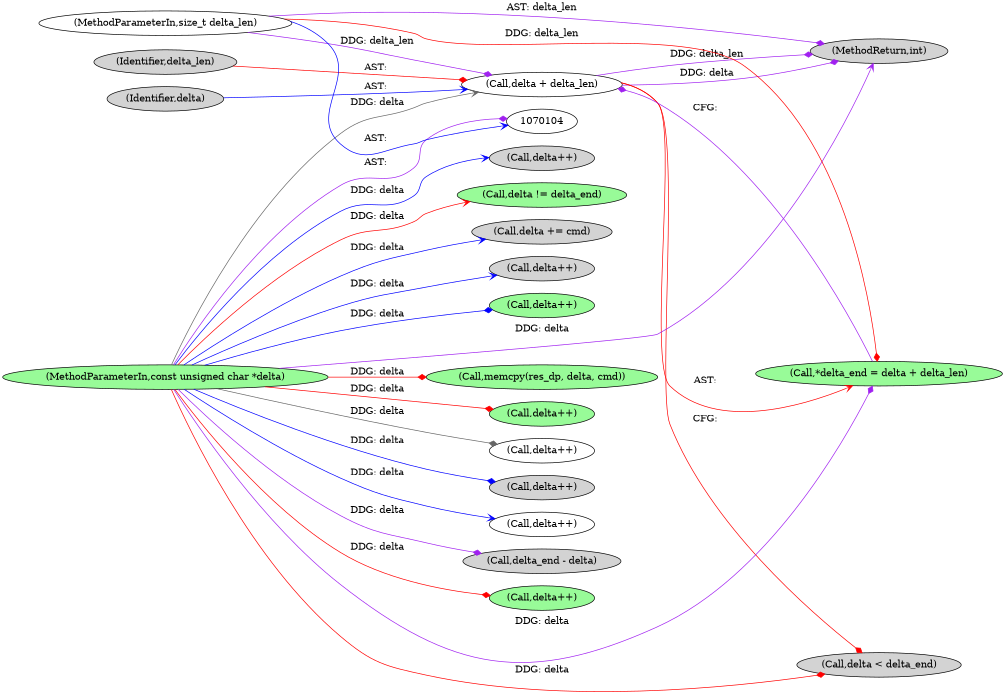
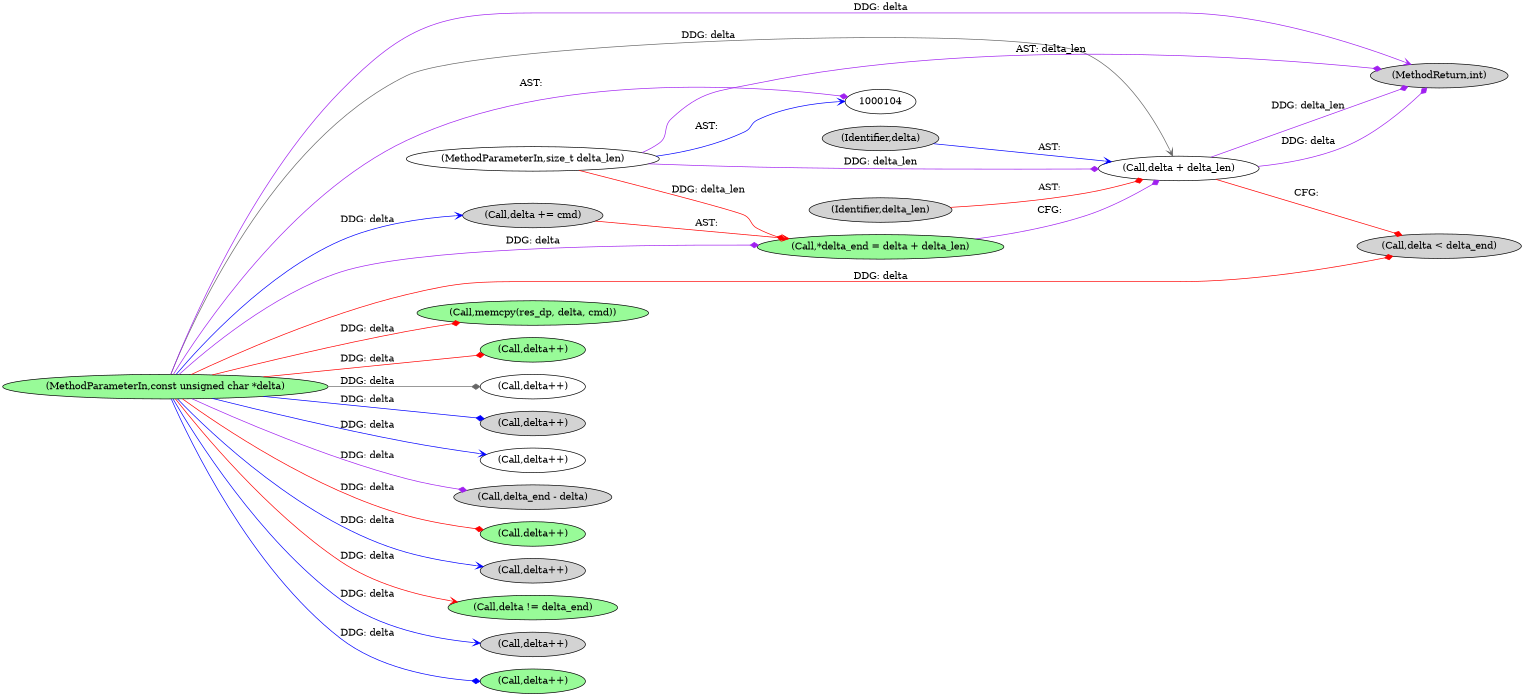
  digraph {
    rankdir=LR
    node [fillcolor=lightgrey style=filled]
    edge [arrowhead=diamond color=purple]
    n1 [fillcolor=white label="(Call,delta + delta_len)"]
    n2 [label="(MethodReturn,int)"]
    n3 [fillcolor=palegreen label="(Call,*delta_end = delta + delta_len)"]
    n4 [label="(Call,delta < delta_end)"]
    n5 [label="(Identifier,delta_len)"]
    n6 [fillcolor=palegreen label="(MethodParameterIn,const unsigned char *delta)"]
    n7 [fillcolor=palegreen label="(Call,memcpy(res_dp, delta, cmd))"]
    n8 [fillcolor=palegreen label="(Call,delta++)"]
    n9 [fillcolor=white label="(Call,delta++)"]
    n10 [label="(Call,delta++)"]
    n11 [fillcolor=white label="(Call,delta++)"]
    n12 [label="(Call,delta_end - delta)"]
    n13 [fillcolor=palegreen label="(Call,delta++)"]
    n14 [label="(Call,delta++)"]
    n15 [fillcolor=palegreen label="(Call,delta != delta_end)"]
    n16 [label="(Call,delta += cmd)"]
    n17 [label="(Call,delta++)"]
    n18 [fillcolor=palegreen label="(Call,delta++)"]
-   1000104 [fillcolor=white label=1070104]
+   1000104 [fillcolor=white]
    n20 [fillcolor=white label="(MethodParameterIn,size_t delta_len)"]
    n21 [label="(Identifier,delta)"]
    n1 -> n2 [label="DDG: delta_len"]
    n1 -> n2 [label="DDG: delta"]
-   n1 -> n3 [arrowhead=vee color=red label="AST: "]
+   n16 -> n3 [arrowhead=vee color=red label="AST: "]
    n1 -> n4 [color=red label="CFG: "]
    n3 -> n1 [label="CFG: "]
    n5 -> n1 [color=red label="AST: "]
    n6 -> n1 [arrowhead=vee color=gray40 label="DDG: delta"]
    n6 -> n2 [arrowhead=vee label="DDG: delta"]
    n6 -> n3 [label="DDG: delta"]
    n6 -> n4 [color=red label="DDG: delta"]
    n6 -> n7 [color=red label="DDG: delta"]
    n6 -> n8 [color=red label="DDG: delta"]
    n6 -> n9 [color=gray40 label="DDG: delta"]
    n6 -> n10 [color=blue label="DDG: delta"]
    n6 -> n11 [arrowhead=vee color=blue label="DDG: delta"]
    n6 -> n12 [label="DDG: delta"]
    n6 -> n13 [color=red label="DDG: delta"]
    n6 -> n14 [arrowhead=vee color=blue label="DDG: delta"]
    n6 -> n15 [arrowhead=vee color=red label="DDG: delta"]
    n6 -> n16 [arrowhead=vee color=blue label="DDG: delta"]
    n6 -> n17 [arrowhead=vee color=blue label="DDG: delta"]
    n6 -> n18 [color=blue label="DDG: delta"]
    n6 -> 1000104 [label="AST: "]
    n20 -> n1 [label="DDG: delta_len"]
    n20 -> n2 [label="AST: delta_len"]
    n20 -> n3 [color=red label="DDG: delta_len"]
    n20 -> 1000104 [arrowhead=vee color=blue label="AST: "]
    n21 -> n1 [arrowhead=vee color=blue label="AST: "]
  }
